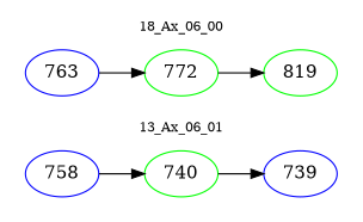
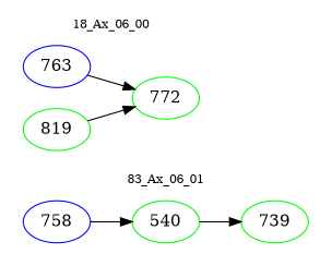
  digraph {
    rankdir=LR
    node [color=green]
    edge [color=black]
-   n1 [label=740]
-   n2 [color=blue label=739]
+   n1 [label=540]
+   n2 [label=739]
    n3 [color=blue label=758]
    n4 [label=772]
    n5 [color=blue label=763]
    n6 [label=819]
    subgraph cluster_1 {
      color=white
      fontsize=10
-     label="13_Ax_06_01"
+     label="83_Ax_06_01"
      n1
      n2
      n3
    }
    subgraph cluster_2 {
      color=white
      fontsize=10
      label="18_Ax_06_00"
      n4
      n5
      n6
    }
    n1 -> n2
    n3 -> n1
-   n4 -> n6
+   n6 -> n4
    n5 -> n4
  }
